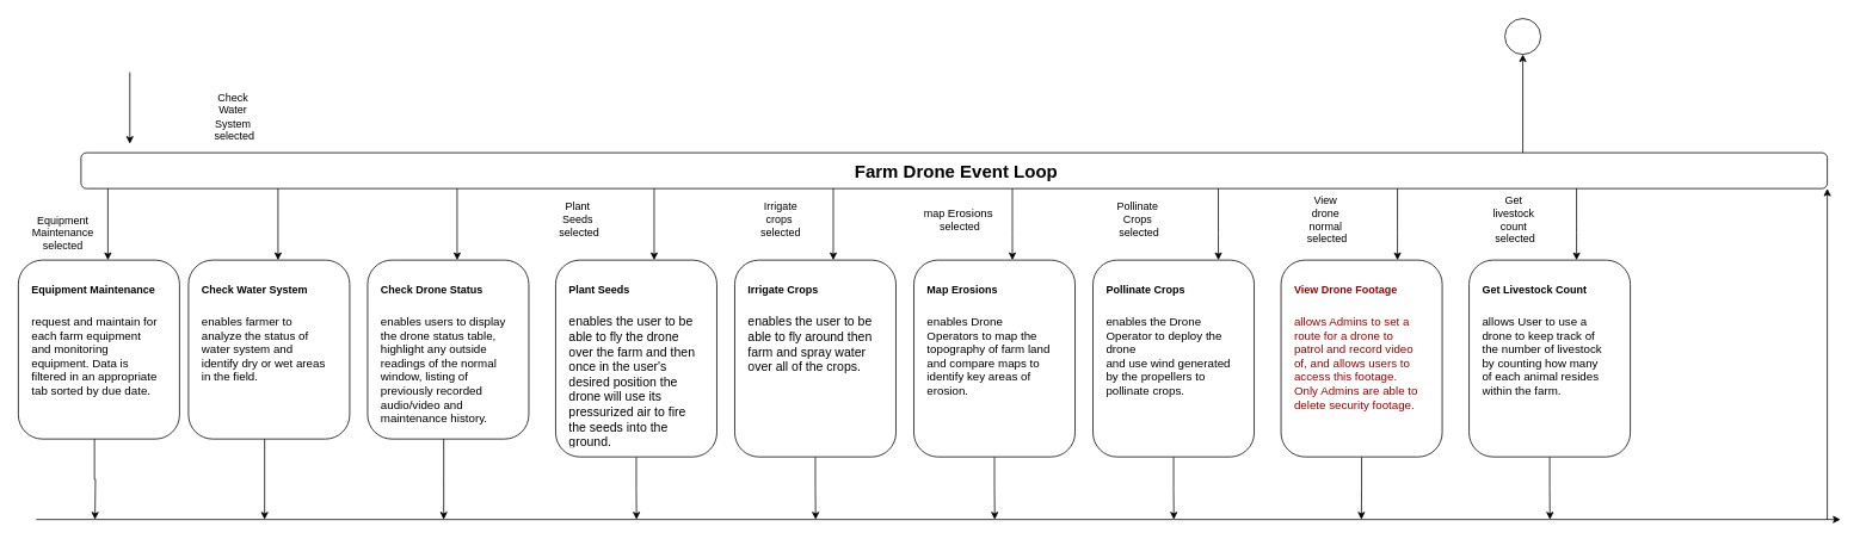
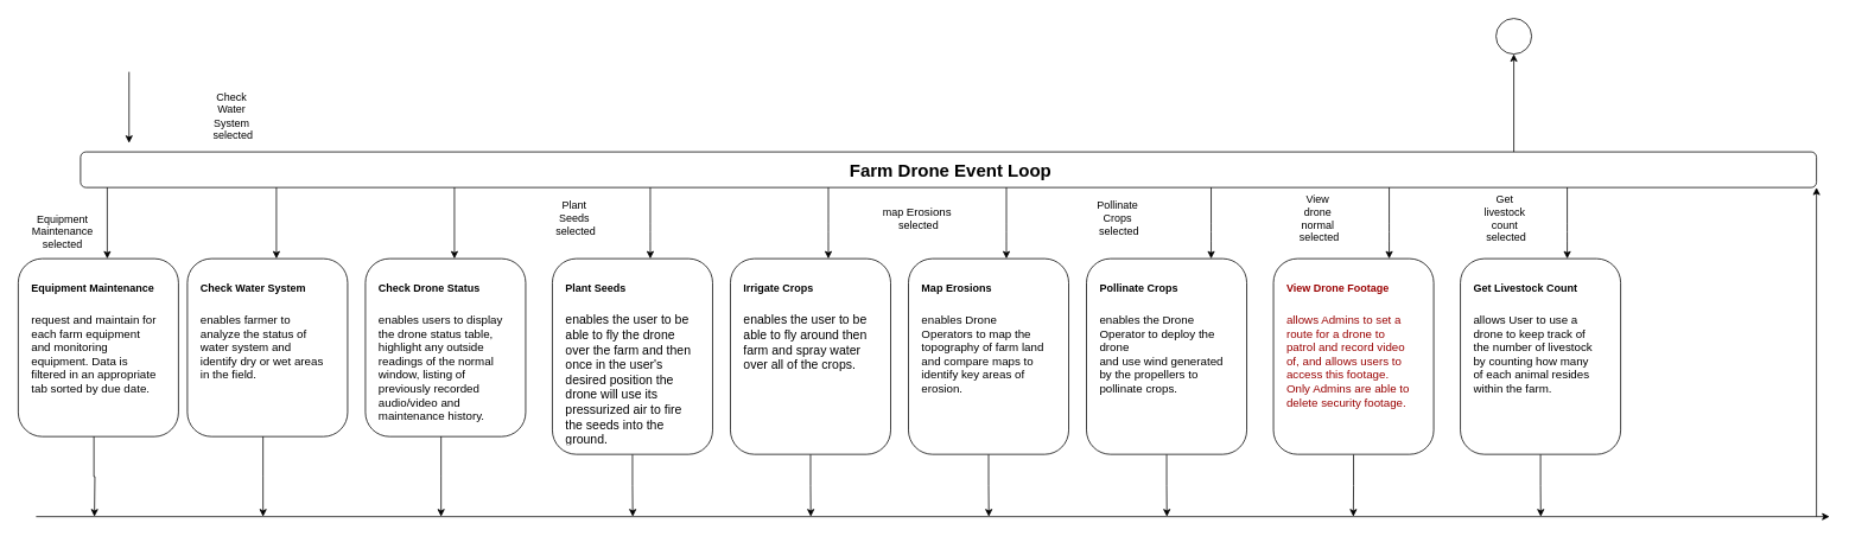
  <mxCell id="0" />
  <mxCell id="1" parent="0" />
  <mxCell id="2" value="" style="ellipse;whiteSpace=wrap;html=1;aspect=fixed;" vertex="1" parent="1"><mxGeometry x="1680" y="20" width="40" height="40" as="geometry" /></mxCell>
  <mxCell id="3" value="" style="shape=image;html=1;verticalAlign=top;verticalLabelPosition=bottom;labelBackgroundColor=#ffffff;imageAspect=0;aspect=fixed;image=https://cdn2.iconfinder.com/data/icons/pinpoint-interface/48/dot-2-128.png" vertex="1" parent="1"><mxGeometry x="130" y="50" width="30" height="30" as="geometry" /></mxCell>
  <mxCell id="4" value="" style="endArrow=classic;html=1;" edge="1" parent="1"><mxGeometry width="50" height="50" relative="1" as="geometry"><mxPoint x="144.5" y="80" as="sourcePoint" /><mxPoint x="144.5" y="160" as="targetPoint" /></mxGeometry></mxCell>
  <mxCell id="5" value="" style="rounded=1;whiteSpace=wrap;html=1;" vertex="1" parent="1"><mxGeometry x="90" y="170" width="1950" height="40" as="geometry" /></mxCell>
  <mxCell id="6" value="&lt;b&gt;&lt;font style=&quot;font-size: 20px&quot;&gt;Farm Drone Event Loop&lt;/font&gt;&lt;/b&gt;" style="text;html=1;strokeColor=none;fillColor=none;align=center;verticalAlign=middle;whiteSpace=wrap;rounded=0;" vertex="1" parent="1"><mxGeometry x="125" y="180" width="1885" height="20" as="geometry" /></mxCell>
  <mxCell id="7" value="" style="endArrow=classic;html=1;" edge="1" parent="1"><mxGeometry width="50" height="50" relative="1" as="geometry"><mxPoint x="120" y="210" as="sourcePoint" /><mxPoint x="120" y="290" as="targetPoint" /></mxGeometry></mxCell>
  <mxCell id="8" value="" style="rounded=1;whiteSpace=wrap;html=1;" vertex="1" parent="1"><mxGeometry x="20" y="290" width="180" height="200" as="geometry" /></mxCell>
  <mxCell id="9" style="edgeStyle=orthogonalEdgeStyle;rounded=0;orthogonalLoop=1;jettySize=auto;html=1;exitX=0.5;exitY=1;exitDx=0;exitDy=0;" edge="1" parent="1" source="10"><mxGeometry relative="1" as="geometry"><mxPoint x="105.588" y="580" as="targetPoint" /></mxGeometry></mxCell>
  <mxCell id="10" value="&lt;h1&gt;&lt;font style=&quot;font-size: 12px&quot;&gt;Equipment Maintenance&lt;/font&gt;&lt;/h1&gt;&lt;span style=&quot;font-size: 13px&quot;&gt;request and maintain for each farm equipment and monitoring equipment. Data is filtered in an appropriate tab sorted by due date.&lt;/span&gt;&lt;h1&gt;&lt;span style=&quot;font-size: 12px ; font-weight: normal&quot;&gt;&amp;nbsp;&lt;/span&gt;&lt;br&gt;&lt;/h1&gt;" style="text;html=1;strokeColor=none;fillColor=none;spacing=5;spacingTop=-20;whiteSpace=wrap;overflow=hidden;rounded=0;" vertex="1" parent="1"><mxGeometry x="30" y="300" width="150" height="190" as="geometry" /></mxCell>
  <mxCell id="11" value="Equipment Maintenance selected" style="text;html=1;strokeColor=none;fillColor=none;align=center;verticalAlign=middle;whiteSpace=wrap;rounded=0;" vertex="1" parent="1"><mxGeometry x="40" y="245" width="60" height="30" as="geometry" /></mxCell>
  <mxCell id="12" value="" style="endArrow=classic;html=1;" edge="1" parent="1"><mxGeometry width="50" height="50" relative="1" as="geometry"><mxPoint x="310" y="210" as="sourcePoint" /><mxPoint x="310" y="290" as="targetPoint" /></mxGeometry></mxCell>
  <mxCell id="13" value="" style="rounded=1;whiteSpace=wrap;html=1;" vertex="1" parent="1"><mxGeometry x="210" y="290" width="180" height="200" as="geometry" /></mxCell>
  <mxCell id="14" style="edgeStyle=orthogonalEdgeStyle;rounded=0;orthogonalLoop=1;jettySize=auto;html=1;exitX=0.5;exitY=1;exitDx=0;exitDy=0;" edge="1" parent="1" source="15"><mxGeometry relative="1" as="geometry"><mxPoint x="295" y="580" as="targetPoint" /></mxGeometry></mxCell>
  <mxCell id="15" value="&lt;h1&gt;&lt;font style=&quot;font-size: 12px&quot;&gt;Check Water System&lt;/font&gt;&lt;/h1&gt;&lt;span style=&quot;font-size: 13px&quot;&gt;enables farmer to analyze the status of water system and identify dry or wet areas in the field.&lt;/span&gt;&lt;br&gt;&lt;h1&gt;&lt;span style=&quot;font-size: 12px ; font-weight: normal&quot;&gt;&amp;nbsp;&lt;/span&gt;&lt;br&gt;&lt;/h1&gt;" style="text;html=1;strokeColor=none;fillColor=none;spacing=5;spacingTop=-20;whiteSpace=wrap;overflow=hidden;rounded=0;" vertex="1" parent="1"><mxGeometry x="220" y="300" width="150" height="190" as="geometry" /></mxCell>
  <mxCell id="16" value="Check Water System&lt;br&gt;&amp;nbsp;selected" style="text;html=1;strokeColor=none;fillColor=none;align=center;verticalAlign=middle;whiteSpace=wrap;rounded=0;" vertex="1" parent="1"><mxGeometry x="230" y="115" width="60" height="30" as="geometry" /></mxCell>
  <mxCell id="17" value="" style="endArrow=classic;html=1;" edge="1" parent="1"><mxGeometry width="50" height="50" relative="1" as="geometry"><mxPoint x="510" y="210" as="sourcePoint" /><mxPoint x="510" y="290" as="targetPoint" /></mxGeometry></mxCell>
  <mxCell id="18" value="" style="rounded=1;whiteSpace=wrap;html=1;" vertex="1" parent="1"><mxGeometry x="410" y="290" width="180" height="200" as="geometry" /></mxCell>
  <mxCell id="19" style="edgeStyle=orthogonalEdgeStyle;rounded=0;orthogonalLoop=1;jettySize=auto;html=1;exitX=0.5;exitY=1;exitDx=0;exitDy=0;" edge="1" parent="1" source="20"><mxGeometry relative="1" as="geometry"><mxPoint x="495" y="580" as="targetPoint" /></mxGeometry></mxCell>
  <mxCell id="20" value="&lt;h1&gt;&lt;font style=&quot;font-size: 12px&quot;&gt;Check Drone Status&lt;/font&gt;&lt;/h1&gt;&lt;span style=&quot;font-size: 13px&quot;&gt;enables users to display the drone status table, highlight any outside readings of the normal window, listing of previously recorded audio/video and maintenance history.&amp;nbsp;&lt;/span&gt;&lt;br&gt;&lt;h1&gt;&lt;span style=&quot;font-size: 12px ; font-weight: normal&quot;&gt;&amp;nbsp;&lt;/span&gt;&lt;br&gt;&lt;/h1&gt;" style="text;html=1;strokeColor=none;fillColor=none;spacing=5;spacingTop=-20;whiteSpace=wrap;overflow=hidden;rounded=0;" vertex="1" parent="1"><mxGeometry x="420" y="300" width="150" height="190" as="geometry" /></mxCell>
  <mxCell id="21" style="edgeStyle=orthogonalEdgeStyle;rounded=0;orthogonalLoop=1;jettySize=auto;html=1;exitX=0.5;exitY=1;exitDx=0;exitDy=0;" edge="1" parent="1" source="22"><mxGeometry relative="1" as="geometry"><mxPoint x="710.294" y="580" as="targetPoint" /></mxGeometry></mxCell>
  <mxCell id="22" value="" style="rounded=1;whiteSpace=wrap;html=1;" vertex="1" parent="1"><mxGeometry x="620" y="290" width="180" height="220" as="geometry" /></mxCell>
  <mxCell id="23" value="&lt;h1&gt;&lt;font style=&quot;font-size: 12px&quot;&gt;Plant Seeds&lt;/font&gt;&lt;/h1&gt;&lt;span style=&quot;font-size: 14px&quot;&gt;enables the user to be able to fly the drone over the farm and then once in the user's desired position the drone will use its pressurized air to fire the seeds into the ground.&amp;nbsp;&lt;/span&gt;&lt;br&gt;&lt;h1&gt;&lt;span style=&quot;font-size: 12px ; font-weight: normal&quot;&gt;&amp;nbsp;&lt;/span&gt;&lt;br&gt;&lt;/h1&gt;" style="text;html=1;strokeColor=none;fillColor=none;spacing=5;spacingTop=-20;whiteSpace=wrap;overflow=hidden;rounded=0;" vertex="1" parent="1"><mxGeometry x="630" y="300" width="150" height="200" as="geometry" /></mxCell>
  <mxCell id="24" value="Plant Seeds&lt;br&gt;&amp;nbsp;selected" style="text;html=1;strokeColor=none;fillColor=none;align=center;verticalAlign=middle;whiteSpace=wrap;rounded=0;" vertex="1" parent="1"><mxGeometry x="615" y="230" width="60" height="30" as="geometry" /></mxCell>
  <mxCell id="25" value="" style="endArrow=classic;html=1;" edge="1" parent="1"><mxGeometry width="50" height="50" relative="1" as="geometry"><mxPoint x="730" y="210" as="sourcePoint" /><mxPoint x="730" y="290" as="targetPoint" /><Array as="points"><mxPoint x="730" y="260" /></Array></mxGeometry></mxCell>
  <mxCell id="26" style="edgeStyle=orthogonalEdgeStyle;rounded=0;orthogonalLoop=1;jettySize=auto;html=1;exitX=0.5;exitY=1;exitDx=0;exitDy=0;" edge="1" parent="1" source="27"><mxGeometry relative="1" as="geometry"><mxPoint x="910.294" y="580" as="targetPoint" /></mxGeometry></mxCell>
  <mxCell id="27" value="" style="rounded=1;whiteSpace=wrap;html=1;" vertex="1" parent="1"><mxGeometry x="820" y="290" width="180" height="220" as="geometry" /></mxCell>
  <mxCell id="28" value="&lt;h1&gt;&lt;span style=&quot;font-size: 12px&quot;&gt;Irrigate Crops&lt;/span&gt;&lt;/h1&gt;&lt;span style=&quot;font-size: 14px&quot;&gt;enables the user to be able to fly around then farm and spray water over all of the crops.&amp;nbsp;&lt;/span&gt;&lt;br&gt;&lt;h1&gt;&lt;span style=&quot;font-size: 12px ; font-weight: normal&quot;&gt;&amp;nbsp;&lt;/span&gt;&lt;br&gt;&lt;/h1&gt;" style="text;html=1;strokeColor=none;fillColor=none;spacing=5;spacingTop=-20;whiteSpace=wrap;overflow=hidden;rounded=0;" vertex="1" parent="1"><mxGeometry x="830" y="300" width="150" height="200" as="geometry" /></mxCell>
- <mxCell id="29" value="&amp;nbsp;Irrigate crops&lt;br&gt;&amp;nbsp;selected" style="text;html=1;strokeColor=none;fillColor=none;align=center;verticalAlign=middle;whiteSpace=wrap;rounded=0;" vertex="1" parent="1"><mxGeometry x="840" y="230" width="60" height="30" as="geometry" /></mxCell>
  <mxCell id="30" value="" style="endArrow=classic;html=1;" edge="1" parent="1"><mxGeometry width="50" height="50" relative="1" as="geometry"><mxPoint x="930" y="210" as="sourcePoint" /><mxPoint x="930" y="290" as="targetPoint" /><Array as="points"><mxPoint x="930" y="260" /></Array></mxGeometry></mxCell>
  <mxCell id="31" style="edgeStyle=orthogonalEdgeStyle;rounded=0;orthogonalLoop=1;jettySize=auto;html=1;exitX=0.5;exitY=1;exitDx=0;exitDy=0;" edge="1" parent="1" source="32"><mxGeometry relative="1" as="geometry"><mxPoint x="1110.294" y="580" as="targetPoint" /></mxGeometry></mxCell>
  <mxCell id="32" value="" style="rounded=1;whiteSpace=wrap;html=1;" vertex="1" parent="1"><mxGeometry x="1020" y="290" width="180" height="220" as="geometry" /></mxCell>
  <mxCell id="33" value="&lt;h1&gt;&lt;span style=&quot;font-size: 12px&quot;&gt;Map Erosions&lt;/span&gt;&lt;/h1&gt;&lt;span style=&quot;font-size: 13px&quot;&gt;enables Drone Operators to map the topography of farm land and compare maps to identify key areas of erosion.&lt;/span&gt;&lt;br&gt;&lt;h1&gt;&lt;span style=&quot;font-size: 12px ; font-weight: normal&quot;&gt;&amp;nbsp;&lt;/span&gt;&lt;br&gt;&lt;/h1&gt;" style="text;html=1;strokeColor=none;fillColor=none;spacing=5;spacingTop=-20;whiteSpace=wrap;overflow=hidden;rounded=0;" vertex="1" parent="1"><mxGeometry x="1030" y="300" width="150" height="200" as="geometry" /></mxCell>
- <mxCell id="34" value="map&amp;nbsp;&lt;span style=&quot;font-size: 13px ; text-align: left&quot;&gt;Erosions&lt;/span&gt;&lt;br&gt;&amp;nbsp;selected" style="text;html=1;strokeColor=none;fillColor=none;align=center;verticalAlign=middle;whiteSpace=wrap;rounded=0;" vertex="1" parent="1"><mxGeometry x="1040" y="230" width="60" height="30" as="geometry" /></mxCell>
+ <mxCell id="34" value="map&amp;nbsp;&lt;span style=&quot;font-size: 13px ; text-align: left&quot;&gt;Erosions&lt;/span&gt;&lt;br&gt;&amp;nbsp;selected" style="text;html=1;strokeColor=none;fillColor=none;align=center;verticalAlign=middle;whiteSpace=wrap;rounded=0;" vertex="1" parent="1"><mxGeometry x="1000" y="230" width="60" height="30" as="geometry" /></mxCell>
  <mxCell id="35" value="" style="endArrow=classic;html=1;" edge="1" parent="1"><mxGeometry width="50" height="50" relative="1" as="geometry"><mxPoint x="1130" y="210" as="sourcePoint" /><mxPoint x="1130" y="290" as="targetPoint" /><Array as="points"><mxPoint x="1130" y="260" /></Array></mxGeometry></mxCell>
  <mxCell id="36" style="edgeStyle=orthogonalEdgeStyle;rounded=0;orthogonalLoop=1;jettySize=auto;html=1;exitX=0.5;exitY=1;exitDx=0;exitDy=0;" edge="1" parent="1" source="37"><mxGeometry relative="1" as="geometry"><mxPoint x="1310.294" y="580" as="targetPoint" /></mxGeometry></mxCell>
  <mxCell id="37" value="" style="rounded=1;whiteSpace=wrap;html=1;" vertex="1" parent="1"><mxGeometry x="1220" y="290" width="180" height="220" as="geometry" /></mxCell>
  <mxCell id="38" value="&lt;h1&gt;&lt;span style=&quot;font-size: 12px&quot;&gt;Pollinate Crops&lt;/span&gt;&lt;/h1&gt;&lt;span style=&quot;font-size: 13px&quot;&gt;enables the Drone Operator to deploy the drone&lt;/span&gt;&lt;br style=&quot;font-size: 13px&quot;&gt;&lt;span style=&quot;font-size: 13px&quot;&gt;and use wind generated by the propellers to pollinate crops.&lt;/span&gt;&lt;br&gt;&lt;h1&gt;&lt;span style=&quot;font-size: 12px ; font-weight: normal&quot;&gt;&amp;nbsp;&lt;/span&gt;&lt;br&gt;&lt;/h1&gt;" style="text;html=1;strokeColor=none;fillColor=none;spacing=5;spacingTop=-20;whiteSpace=wrap;overflow=hidden;rounded=0;" vertex="1" parent="1"><mxGeometry x="1230" y="300" width="150" height="200" as="geometry" /></mxCell>
- <mxCell id="39" value="Pollinate Crops&lt;br&gt;&amp;nbsp;selected" style="text;html=1;strokeColor=none;fillColor=none;align=center;verticalAlign=middle;whiteSpace=wrap;rounded=0;" vertex="1" parent="1"><mxGeometry x="1240" y="230" width="60" height="30" as="geometry" /></mxCell>
+ <mxCell id="39" value="Pollinate Crops&lt;br&gt;&amp;nbsp;selected" style="text;html=1;strokeColor=none;fillColor=none;align=center;verticalAlign=middle;whiteSpace=wrap;rounded=0;" vertex="1" parent="1"><mxGeometry x="1225" y="230" width="60" height="30" as="geometry" /></mxCell>
  <mxCell id="40" value="" style="endArrow=classic;html=1;" edge="1" parent="1"><mxGeometry width="50" height="50" relative="1" as="geometry"><mxPoint x="1360" y="210" as="sourcePoint" /><mxPoint x="1360" y="290" as="targetPoint" /><Array as="points"><mxPoint x="1360" y="260" /></Array></mxGeometry></mxCell>
  <mxCell id="41" style="edgeStyle=orthogonalEdgeStyle;rounded=0;orthogonalLoop=1;jettySize=auto;html=1;exitX=0.5;exitY=1;exitDx=0;exitDy=0;" edge="1" parent="1" source="42"><mxGeometry relative="1" as="geometry"><mxPoint x="1519.706" y="580" as="targetPoint" /></mxGeometry></mxCell>
  <mxCell id="42" value="" style="rounded=1;whiteSpace=wrap;html=1;" vertex="1" parent="1"><mxGeometry x="1430" y="290" width="180" height="220" as="geometry" /></mxCell>
  <mxCell id="43" value="&lt;h1&gt;&lt;span style=&quot;font-size: 12px&quot;&gt;&lt;font color=&quot;#990000&quot;&gt;View Drone Footage&lt;/font&gt;&lt;/span&gt;&lt;/h1&gt;&lt;font color=&quot;#990000&quot;&gt;&lt;span style=&quot;font-size: 13px ; text-align: center&quot;&gt;allows Admins to set a route for a drone to patrol and record video of, and allows users to access this footage. Only Admins are able to delete security footage.&lt;/span&gt;&lt;br&gt;&lt;/font&gt;&lt;h1&gt;&lt;span style=&quot;font-size: 12px ; font-weight: normal&quot;&gt;&lt;font color=&quot;#990000&quot;&gt;&amp;nbsp;&lt;/font&gt;&lt;/span&gt;&lt;br&gt;&lt;/h1&gt;" style="text;html=1;strokeColor=none;fillColor=none;spacing=5;spacingTop=-20;whiteSpace=wrap;overflow=hidden;rounded=0;" vertex="1" parent="1"><mxGeometry x="1440" y="300" width="150" height="200" as="geometry" /></mxCell>
  <mxCell id="44" value="View drone normal&lt;br&gt;&amp;nbsp;selected" style="text;html=1;strokeColor=none;fillColor=none;align=center;verticalAlign=middle;whiteSpace=wrap;rounded=0;" vertex="1" parent="1"><mxGeometry x="1450" y="230" width="60" height="30" as="geometry" /></mxCell>
  <mxCell id="45" value="" style="endArrow=classic;html=1;" edge="1" parent="1"><mxGeometry width="50" height="50" relative="1" as="geometry"><mxPoint x="1560" y="210" as="sourcePoint" /><mxPoint x="1560" y="290" as="targetPoint" /><Array as="points"><mxPoint x="1560" y="260" /></Array></mxGeometry></mxCell>
  <mxCell id="46" style="edgeStyle=orthogonalEdgeStyle;rounded=0;orthogonalLoop=1;jettySize=auto;html=1;exitX=0.5;exitY=1;exitDx=0;exitDy=0;" edge="1" parent="1" source="47"><mxGeometry relative="1" as="geometry"><mxPoint x="1730.294" y="580" as="targetPoint" /></mxGeometry></mxCell>
  <mxCell id="47" value="" style="rounded=1;whiteSpace=wrap;html=1;" vertex="1" parent="1"><mxGeometry x="1640" y="290" width="180" height="220" as="geometry" /></mxCell>
  <mxCell id="48" value="&lt;h1&gt;&lt;span style=&quot;font-size: 12px&quot;&gt;Get Livestock Count&lt;/span&gt;&lt;/h1&gt;&lt;span style=&quot;font-size: 13px ; text-align: center&quot;&gt;allows User to use a drone to keep track of the number of livestock by counting how many of each animal resides within the farm.&amp;nbsp;&lt;/span&gt;&lt;br&gt;&lt;h1&gt;&lt;span style=&quot;font-size: 12px ; font-weight: normal&quot;&gt;&amp;nbsp;&lt;/span&gt;&lt;br&gt;&lt;/h1&gt;" style="text;html=1;strokeColor=none;fillColor=none;spacing=5;spacingTop=-20;whiteSpace=wrap;overflow=hidden;rounded=0;" vertex="1" parent="1"><mxGeometry x="1650" y="300" width="150" height="200" as="geometry" /></mxCell>
  <mxCell id="49" value="Get livestock count&lt;br&gt;&amp;nbsp;selected" style="text;html=1;strokeColor=none;fillColor=none;align=center;verticalAlign=middle;whiteSpace=wrap;rounded=0;" vertex="1" parent="1"><mxGeometry x="1660" y="230" width="60" height="30" as="geometry" /></mxCell>
  <mxCell id="50" value="" style="endArrow=classic;html=1;" edge="1" parent="1"><mxGeometry width="50" height="50" relative="1" as="geometry"><mxPoint x="1760" y="210" as="sourcePoint" /><mxPoint x="1760" y="290" as="targetPoint" /><Array as="points"><mxPoint x="1760" y="260" /></Array></mxGeometry></mxCell>
  <mxCell id="51" value="" style="endArrow=classic;html=1;" edge="1" parent="1"><mxGeometry width="50" height="50" relative="1" as="geometry"><mxPoint x="40" y="580" as="sourcePoint" /><mxPoint x="2054.706" y="580" as="targetPoint" /></mxGeometry></mxCell>
  <mxCell id="52" value="" style="endArrow=classic;html=1;" edge="1" parent="1"><mxGeometry width="50" height="50" relative="1" as="geometry"><mxPoint x="2040" y="580" as="sourcePoint" /><mxPoint x="2040" y="210" as="targetPoint" /></mxGeometry></mxCell>
  <mxCell id="53" value="" style="endArrow=classic;html=1;" edge="1" parent="1"><mxGeometry width="50" height="50" relative="1" as="geometry"><mxPoint x="1700" y="170" as="sourcePoint" /><mxPoint x="1700" y="60" as="targetPoint" /></mxGeometry></mxCell>
  <mxCell id="54" value="" style="shape=image;html=1;verticalAlign=top;verticalLabelPosition=bottom;labelBackgroundColor=#ffffff;imageAspect=0;aspect=fixed;image=https://cdn2.iconfinder.com/data/icons/pinpoint-interface/48/dot-2-128.png" vertex="1" parent="1"><mxGeometry x="1690" y="30" width="20" height="20" as="geometry" /></mxCell>
